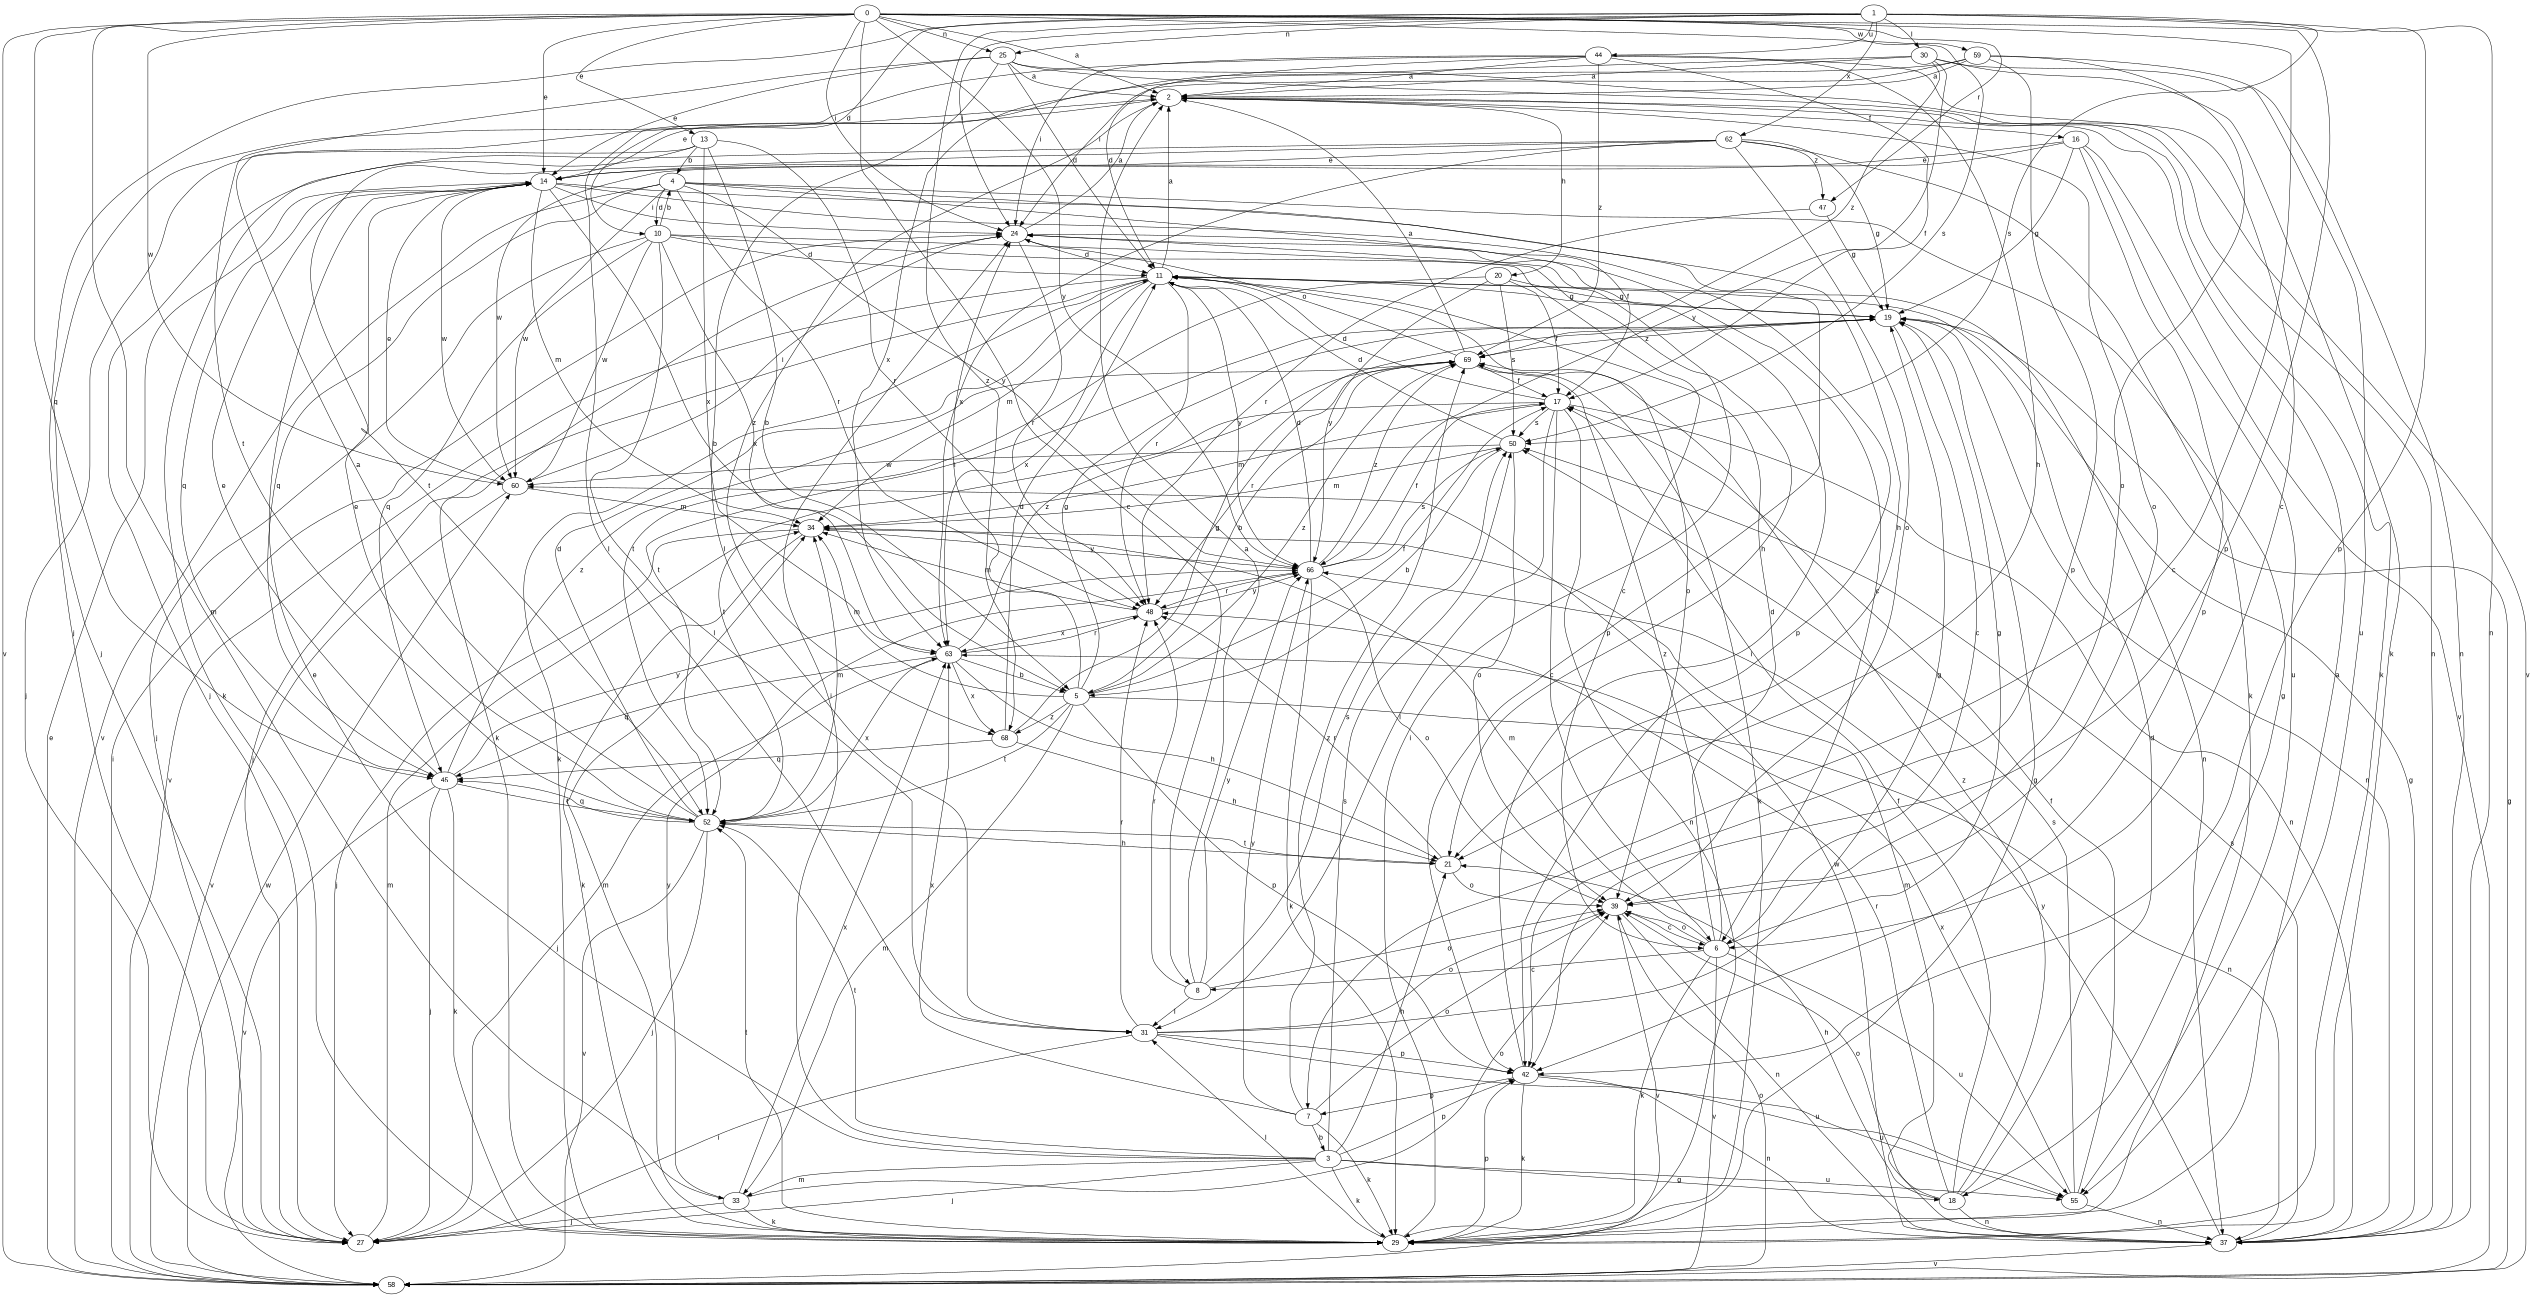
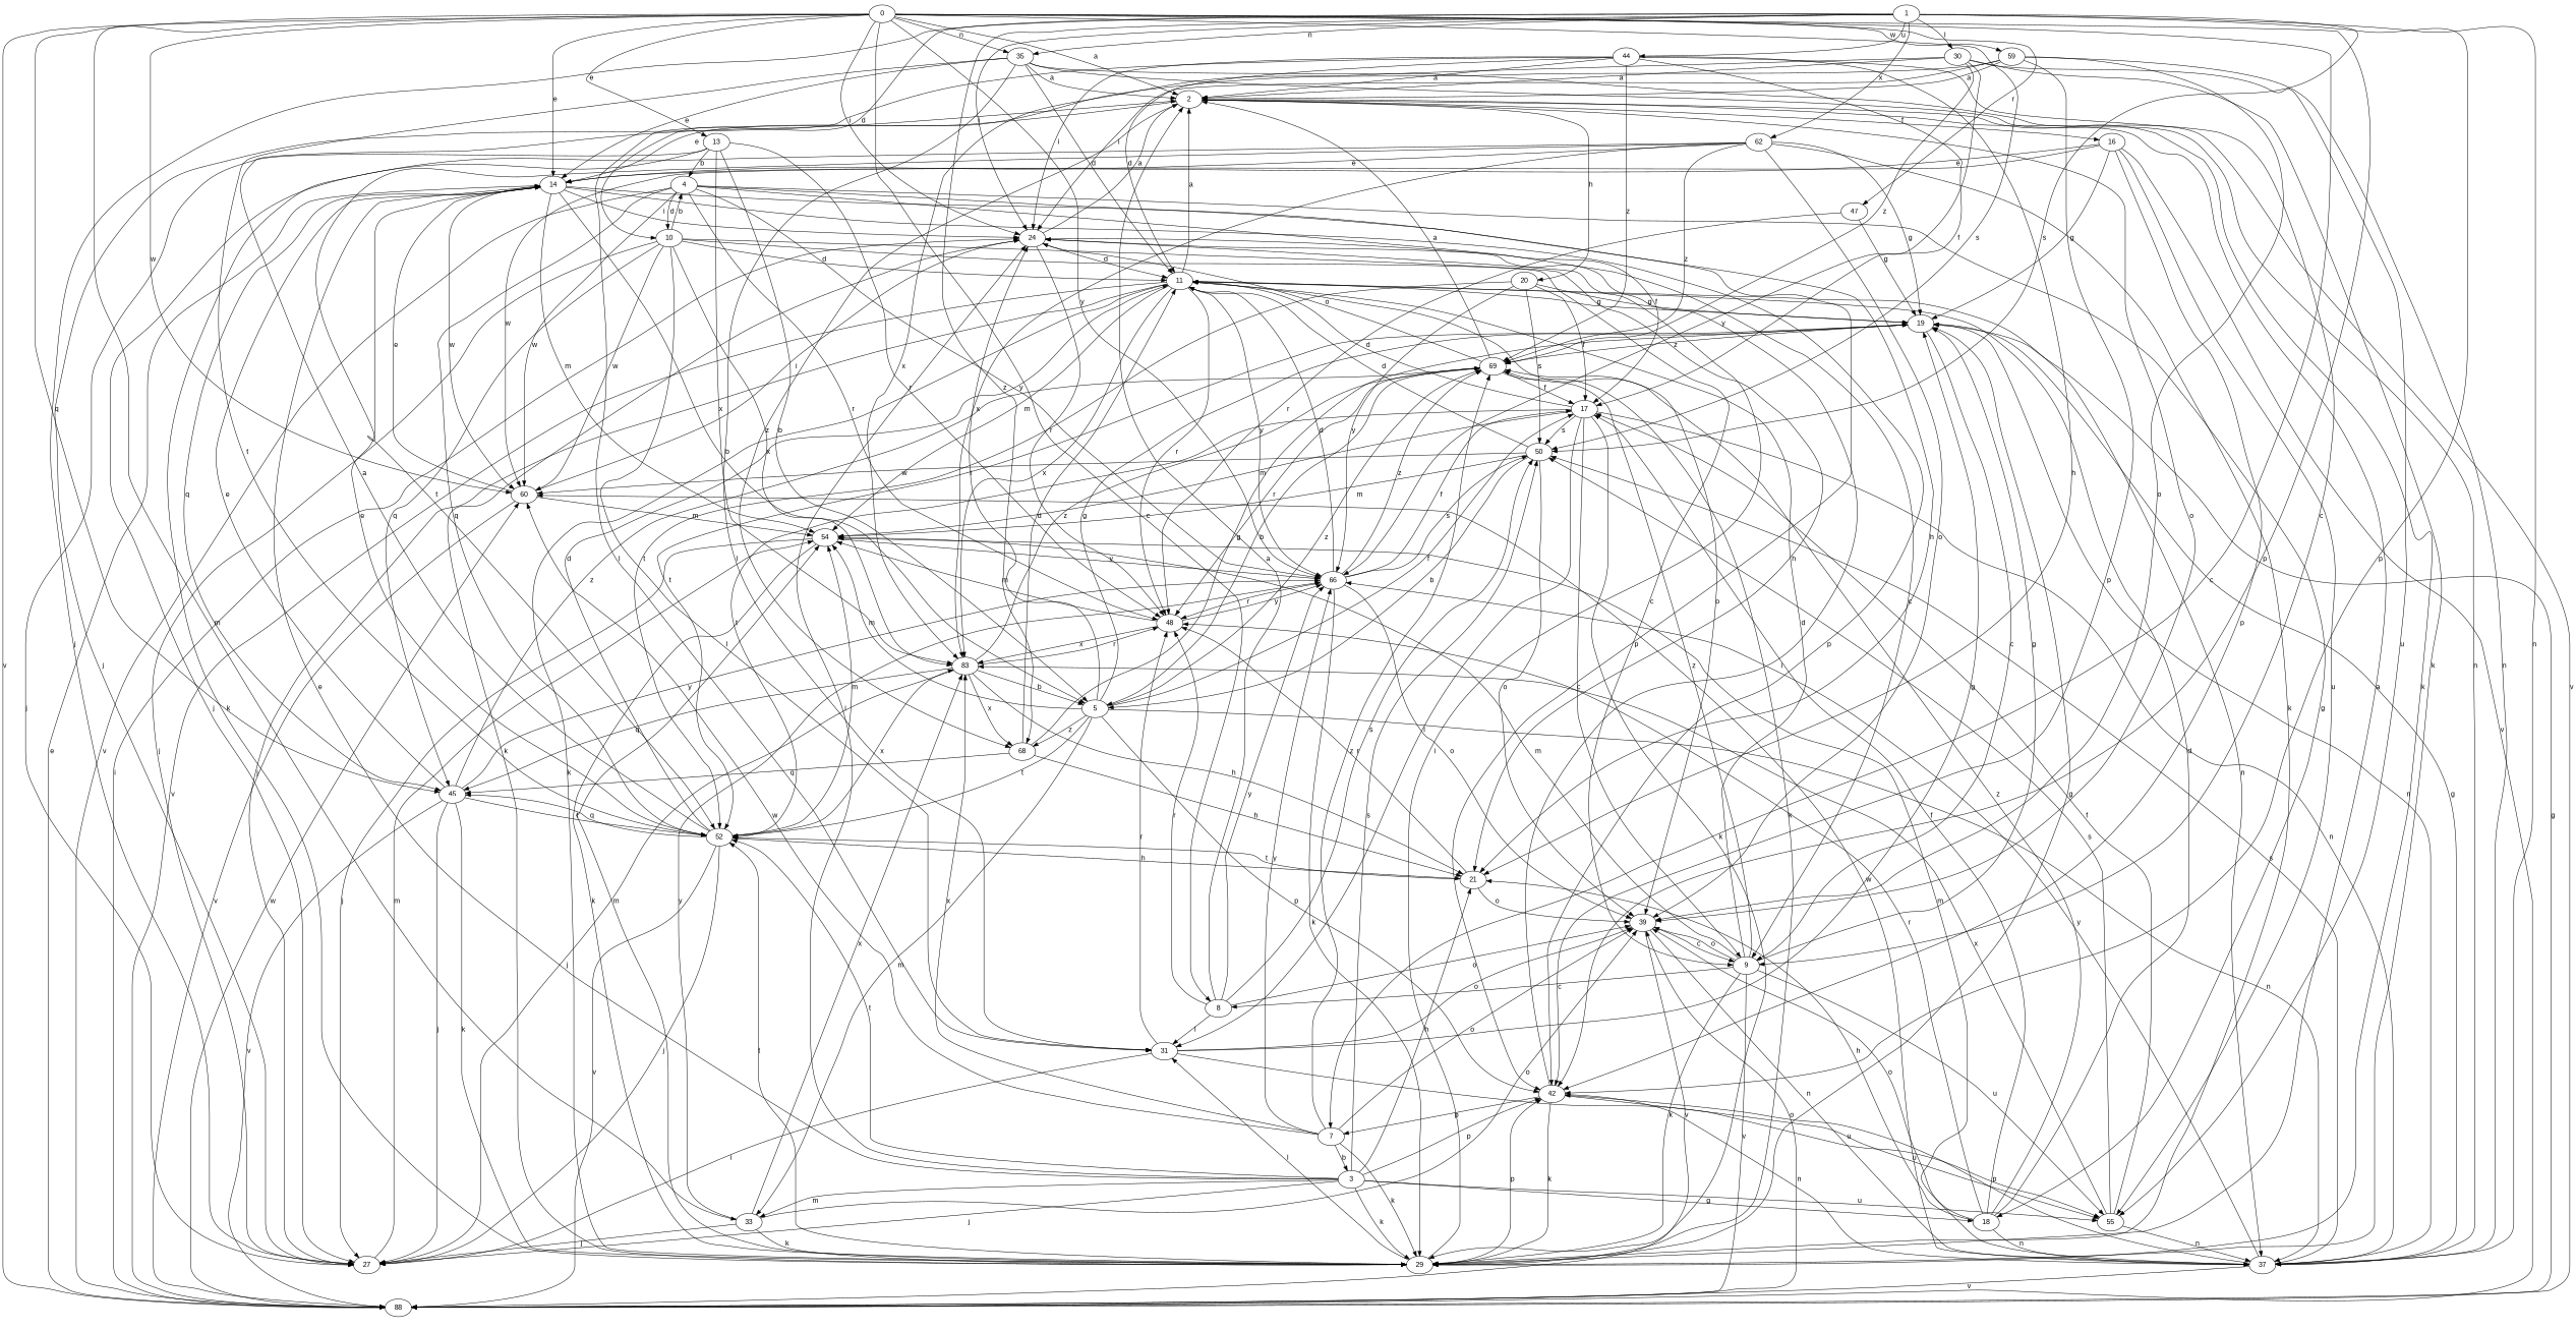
  strict digraph {
    fontname="Liberation Sans"
    node [fontname="Liberation Sans"]
    edge [fontname="Liberation Sans"]
    0
    2
    7
    8
    13
    14
    24
    33
-   35 [label=25]
+   35
    42
    45
    47
    50
-   58
+   58 [label=88]
    59
    60
    66
    68
    16
    20
    29
    39
    3
    69
-   63
+   63 [label=83]
    48
    31
    27
    4
    5
    21
-   34
-   9 [label=6]
+   34 [label=54]
+   9
    11
    37
    52
    55
    19
    17
    1
    10
    30
    n43 [label=44]
    62
    18
    0 -> 2 [label=a]
    0 -> 7 [label=c]
    0 -> 8 [label=c]
    0 -> 13 [label=e]
    0 -> 14 [label=e]
    0 -> 24 [label=i]
    0 -> 33 [label=m]
    0 -> 35 [label=n]
    0 -> 42 [label=p]
    0 -> 45 [label=q]
    0 -> 47 [label=r]
    0 -> 50 [label=s]
    0 -> 58 [label=v]
    0 -> 59 [label=w]
    0 -> 60 [label=w]
    0 -> 66 [label=y]
    2 -> 14 [label=e]
    2 -> 68 [label=z]
    2 -> 16 [label=f]
    2 -> 20 [label=h]
    2 -> 29 [label=k]
    2 -> 39 [label=o]
+   7 -> 60 [label=w]
    7 -> 66 [label=y]
    7 -> 29 [label=k]
    7 -> 39 [label=o]
    7 -> 3 [label=b]
    7 -> 69 [label=z]
    7 -> 63 [label=x]
    8 -> 2 [label=a]
    8 -> 50 [label=s]
    8 -> 66 [label=y]
    8 -> 39 [label=o]
    8 -> 48 [label=r]
    8 -> 31 [label=l]
    13 -> 29 [label=k]
    13 -> 63 [label=x]
    13 -> 48 [label=r]
    13 -> 27 [label=j]
    13 -> 4 [label=b]
    13 -> 5 [label=b]
    14 -> 24 [label=i]
    14 -> 42 [label=p]
    14 -> 45 [label=q]
    14 -> 60 [label=w]
    14 -> 5 [label=b]
    14 -> 21 [label=h]
    14 -> 34 [label=m]
    24 -> 2 [label=a]
    24 -> 29 [label=k]
    24 -> 48 [label=r]
    24 -> 9 [label=c]
    24 -> 11 [label=d]
    33 -> 66 [label=y]
    33 -> 29 [label=k]
    33 -> 39 [label=o]
    33 -> 63 [label=x]
    33 -> 27 [label=j]
    35 -> 2 [label=a]
    35 -> 14 [label=e]
    35 -> 58 [label=v]
    35 -> 31 [label=l]
    35 -> 11 [label=d]
    35 -> 37 [label=n]
    35 -> 52 [label=t]
    42 -> 7 [label=p]
    42 -> 24 [label=i]
    42 -> 29 [label=k]
    42 -> 37 [label=n]
    42 -> 55 [label=u]
    45 -> 14 [label=e]
    45 -> 58 [label=v]
    45 -> 66 [label=y]
    45 -> 29 [label=k]
    45 -> 69 [label=z]
    45 -> 27 [label=j]
    45 -> 52 [label=t]
    47 -> 48 [label=r]
    47 -> 19 [label=g]
    50 -> 60 [label=w]
    50 -> 39 [label=o]
    50 -> 5 [label=b]
    50 -> 34 [label=m]
    50 -> 11 [label=d]
    58 -> 14 [label=e]
    58 -> 24 [label=i]
    58 -> 60 [label=w]
    58 -> 39 [label=o]
    58 -> 19 [label=g]
    59 -> 2 [label=a]
    59 -> 24 [label=i]
    59 -> 42 [label=p]
    59 -> 39 [label=o]
    59 -> 31 [label=l]
    59 -> 37 [label=n]
    60 -> 14 [label=e]
    60 -> 24 [label=i]
    60 -> 58 [label=v]
    60 -> 34 [label=m]
    66 -> 50 [label=s]
    66 -> 29 [label=k]
    66 -> 39 [label=o]
    66 -> 69 [label=z]
    66 -> 48 [label=r]
    66 -> 11 [label=d]
    66 -> 17 [label=f]
    68 -> 45 [label=q]
    68 -> 21 [label=h]
    68 -> 11 [label=d]
    68 -> 19 [label=g]
    16 -> 14 [label=e]
    16 -> 42 [label=p]
    16 -> 58 [label=v]
    16 -> 60 [label=w]
    16 -> 55 [label=u]
    16 -> 19 [label=g]
    20 -> 50 [label=s]
    20 -> 66 [label=y]
    20 -> 52 [label=t]
    20 -> 19 [label=g]
    20 -> 17 [label=f]
    29 -> 2 [label=a]
    29 -> 24 [label=i]
    29 -> 42 [label=p]
    29 -> 31 [label=l]
    29 -> 34 [label=m]
    29 -> 52 [label=t]
    29 -> 19 [label=g]
    39 -> 58 [label=v]
    39 -> 9 [label=c]
    39 -> 37 [label=n]
    3 -> 14 [label=e]
    3 -> 24 [label=i]
    3 -> 33 [label=m]
    3 -> 42 [label=p]
    3 -> 50 [label=s]
    3 -> 29 [label=k]
    3 -> 27 [label=j]
    3 -> 21 [label=h]
    3 -> 52 [label=t]
    3 -> 55 [label=u]
    3 -> 18 [label=g]
    69 -> 2 [label=a]
    69 -> 24 [label=o]
    69 -> 29 [label=k]
    69 -> 48 [label=r]
    69 -> 5 [label=b]
    69 -> 17 [label=f]
    63 -> 45 [label=q]
    63 -> 68 [label=x]
    63 -> 69 [label=z]
    63 -> 48 [label=r]
    63 -> 27 [label=j]
    63 -> 5 [label=b]
    63 -> 21 [label=h]
    48 -> 66 [label=y]
    48 -> 63 [label=x]
    48 -> 34 [label=m]
    31 -> 39 [label=o]
    31 -> 48 [label=r]
    31 -> 27 [label=i]
    31 -> 55 [label=u]
    31 -> 19 [label=g]
    27 -> 34 [label=m]
    4 -> 42 [label=p]
-   4 -> 45 [label=q]
+   4 -> 52 [label=q]
    4 -> 58 [label=v]
    4 -> 60 [label=w]
    4 -> 66 [label=y]
    4 -> 48 [label=r]
    4 -> 17 [label=f]
    4 -> 10 [label=d]
    4 -> 18 [label=g]
    5 -> 24 [label=i]
    5 -> 33 [label=m]
    5 -> 42 [label=p]
    5 -> 68 [label=z]
    5 -> 69 [label=z]
    5 -> 34 [label=m]
    5 -> 37 [label=n]
    5 -> 52 [label=t]
    5 -> 19 [label=g]
    5 -> 17 [label=f]
    21 -> 39 [label=o]
    21 -> 48 [label=r]
    21 -> 52 [label=t]
    34 -> 66 [label=y]
    34 -> 29 [label=k]
    34 -> 27 [label=j]
    9 -> 8 [label=c]
    9 -> 58 [label=v]
    9 -> 29 [label=k]
    9 -> 39 [label=o]
    9 -> 69 [label=z]
    9 -> 34 [label=m]
    9 -> 11 [label=d]
    9 -> 55 [label=u]
    9 -> 19 [label=g]
    11 -> 2 [label=a]
    11 -> 58 [label=v]
    11 -> 66 [label=y]
    11 -> 29 [label=k]
    11 -> 39 [label=o]
    11 -> 63 [label=x]
    11 -> 48 [label=r]
    11 -> 27 [label=j]
    11 -> 34 [label=m]
    11 -> 37 [label=n]
    11 -> 19 [label=g]
-   31 -> 42 [label=p]
+   37 -> 42 [label=p]
    37 -> 50 [label=s]
    37 -> 58 [label=v]
    37 -> 60 [label=w]
    37 -> 66 [label=y]
    37 -> 34 [label=m]
    37 -> 19 [label=g]
    52 -> 2 [label=a]
    52 -> 14 [label=e]
    52 -> 45 [label=q]
    52 -> 58 [label=v]
    52 -> 63 [label=x]
    52 -> 27 [label=j]
    52 -> 21 [label=h]
    52 -> 34 [label=m]
    52 -> 11 [label=d]
    55 -> 50 [label=s]
    55 -> 63 [label=x]
    55 -> 37 [label=n]
    55 -> 17 [label=f]
    19 -> 69 [label=z]
    19 -> 9 [label=c]
    19 -> 37 [label=n]
    19 -> 52 [label=t]
    17 -> 50 [label=s]
-   17 -> 29 [label=n]
+   17 -> 29 [label=k]
    17 -> 31 [label=l]
    17 -> 34 [label=m]
    17 -> 9 [label=c]
    17 -> 11 [label=d]
    17 -> 37 [label=n]
    17 -> 52 [label=t]
    1 -> 24 [label=i]
    1 -> 35 [label=n]
    1 -> 42 [label=p]
    1 -> 50 [label=s]
    1 -> 68 [label=z]
    1 -> 27 [label=j]
    1 -> 37 [label=n]
    1 -> 10 [label=d]
    1 -> 30 [label=l]
    1 -> n43 [label=u]
    1 -> 62 [label=x]
    10 -> 45 [label=q]
    10 -> 60 [label=w]
    10 -> 63 [label=x]
    10 -> 31 [label=l]
    10 -> 27 [label=j]
    10 -> 4 [label=b]
    10 -> 21 [label=h]
    10 -> 9 [label=c]
    10 -> 11 [label=d]
    30 -> 2 [label=a]
    30 -> 66 [label=y]
    30 -> 29 [label=k]
    30 -> 69 [label=z]
    30 -> 63 [label=x]
    30 -> 55 [label=u]
    n43 -> 2 [label=a]
    n43 -> 24 [label=i]
    n43 -> 69 [label=z]
    n43 -> 27 [label=j]
    n43 -> 21 [label=h]
    n43 -> 9 [label=c]
    n43 -> 11 [label=d]
    n43 -> 17 [label=f]
    62 -> 14 [label=e]
    62 -> 29 [label=k]
    62 -> 39 [label=o]
-   62 -> 47 [label=z]
+   62 -> 69 [label=z]
    62 -> 63 [label=x]
    62 -> 27 [label=j]
    62 -> 52 [label=t]
    62 -> 19 [label=g]
    18 -> 39 [label=o]
    18 -> 69 [label=z]
    18 -> 48 [label=r]
    18 -> 21 [label=h]
    18 -> 11 [label=d]
    18 -> 37 [label=n]
    18 -> 17 [label=f]
  }
